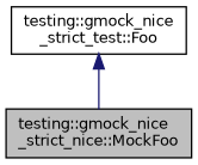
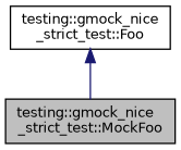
  digraph {
    node [color=black fontname=Helvetica fontsize=10 shape=record style=filled]
-   n1 [fillcolor=grey75 fontcolor=black height=0.2 label="testing::gmock_nice\l_strict_nice::MockFoo" width=0.4]
+   n1 [fillcolor=grey75 fontcolor=black height=0.2 label="testing::gmock_nice\l_strict_test::MockFoo" width=0.4]
    n2 [fillcolor=white height=0.2 label="testing::gmock_nice\l_strict_test::Foo" width=0.4]
    n2 -> n1 [color=midnightblue dir=back fontname=Helvetica fontsize=10 labelfontname=Helvetica labelfontsize=10 style=solid]
  }
